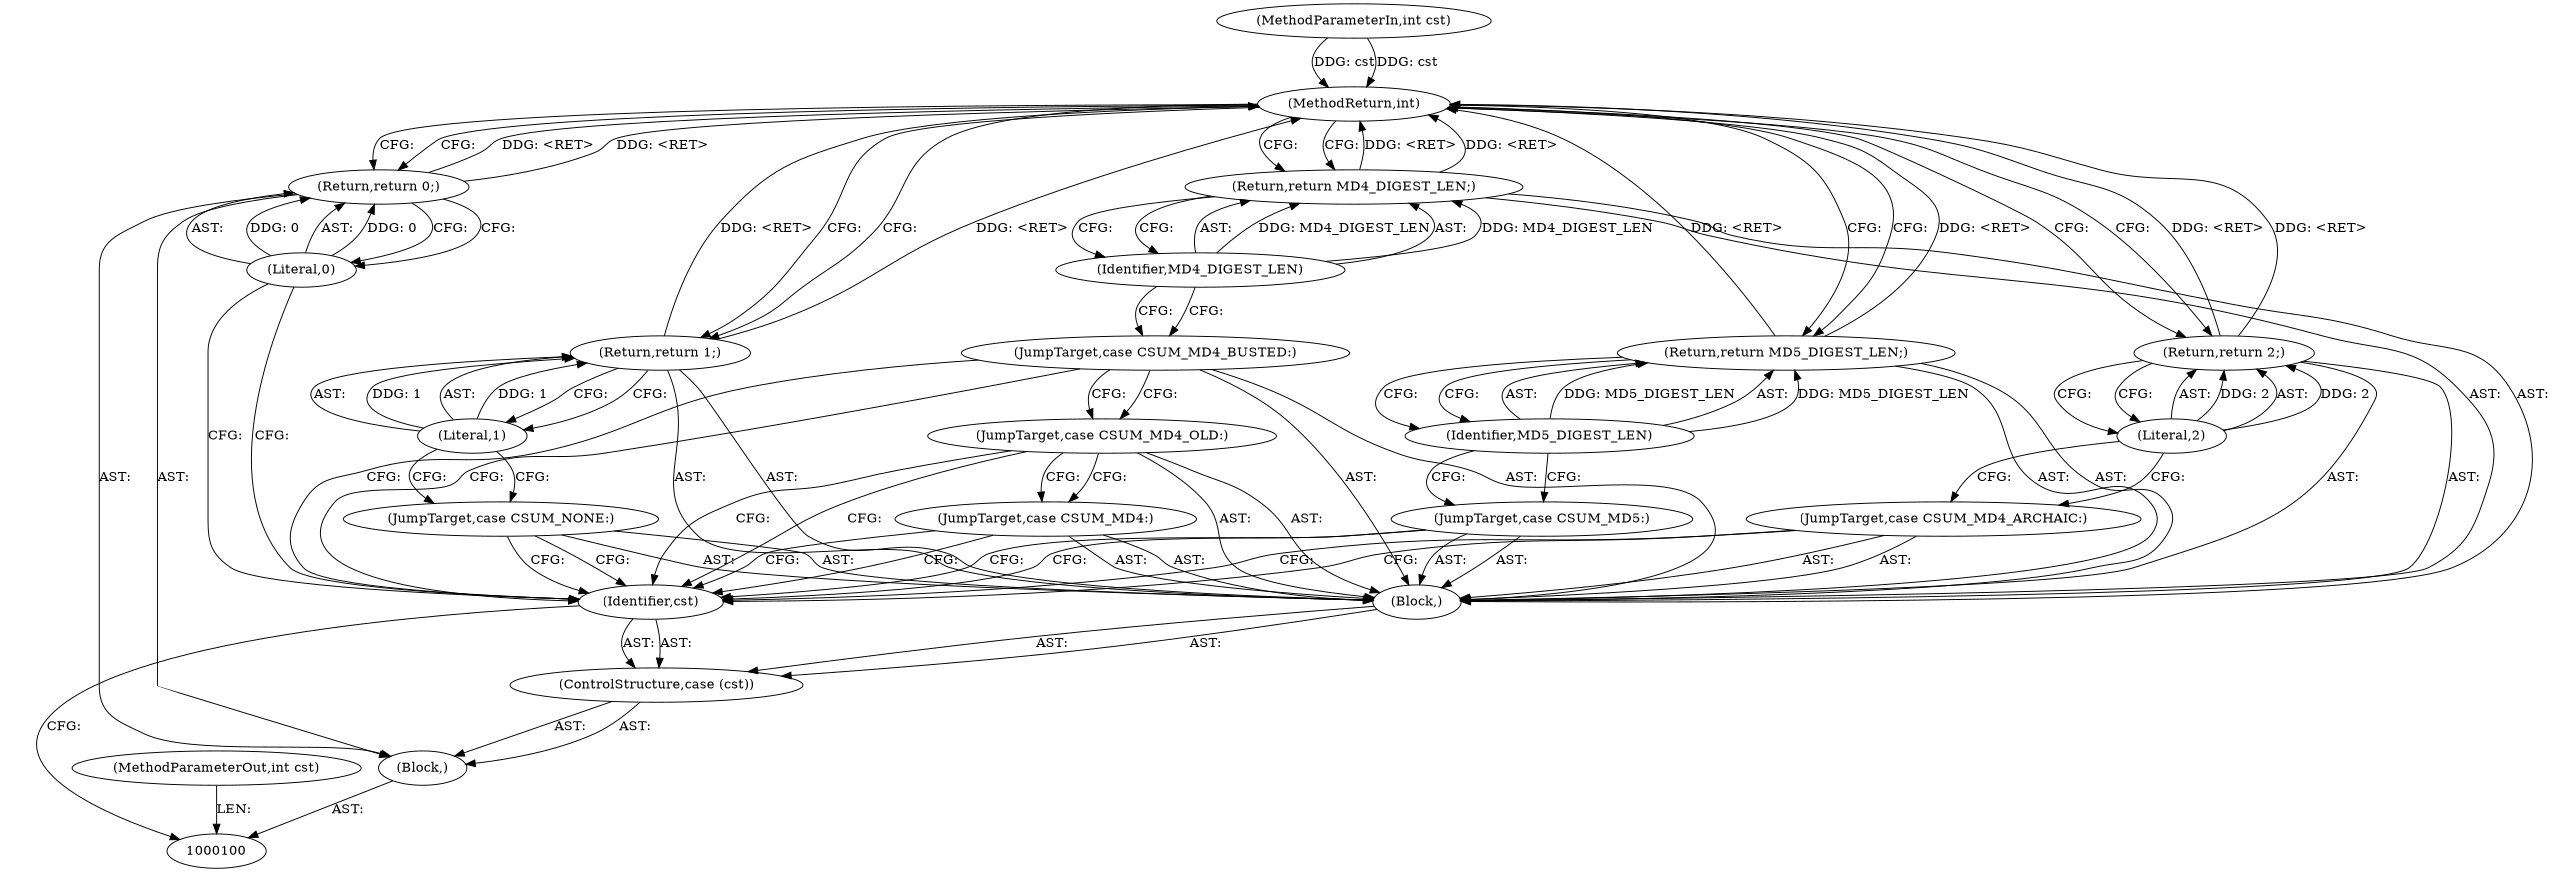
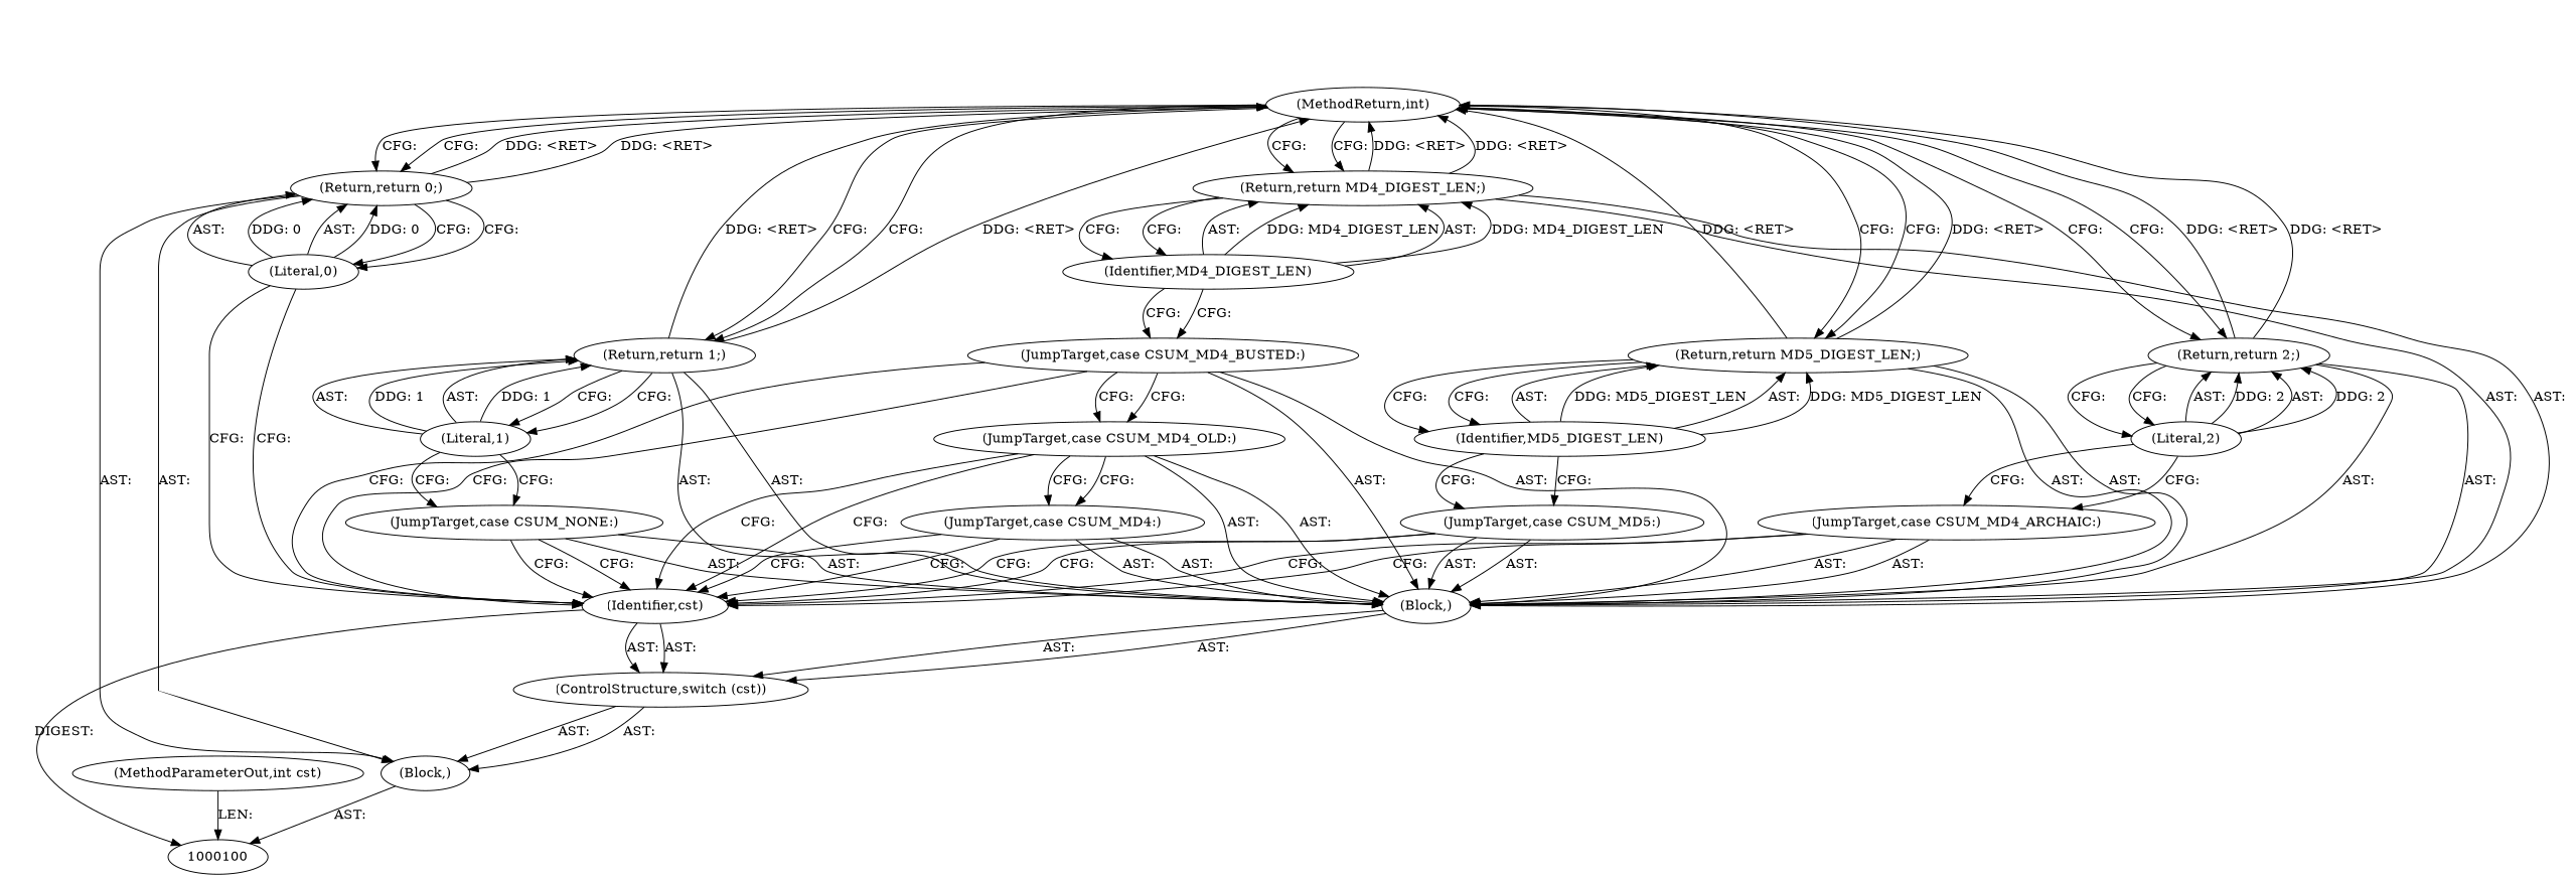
  digraph {
    n1 [label="(MethodReturn,int)"]
    n2 [label="(Return,return MD4_DIGEST_LEN;)"]
    n3 [label="(Return,return MD5_DIGEST_LEN;)"]
    n4 [label="(Return,return 0;)"]
    n5 [label="(Return,return 1;)"]
    n6 [label="(Return,return 2;)"]
    n7 [label="(Block,)"]
    n8 [label="(Identifier,MD4_DIGEST_LEN)"]
    n9 [label="(Identifier,MD5_DIGEST_LEN)"]
    n10 [label="(Literal,0)"]
    n11 [label="(Block,)"]
    n12 [label="(Literal,1)"]
    n13 [label="(Literal,2)"]
-   n14 [label="(MethodParameterIn,int cst)"]
    n15 [label="(MethodParameterOut,int cst)"]
    1000100
    n17 [label="(JumpTarget,case CSUM_MD4_BUSTED:)"]
    n18 [label="(Identifier,cst)"]
    n19 [label="(JumpTarget,case CSUM_MD4_OLD:)"]
-   n20 [label="(ControlStructure,case (cst))"]
+   n20 [label="(ControlStructure,switch (cst))"]
    n21 [label="(JumpTarget,case CSUM_MD4:)"]
    n22 [label="(JumpTarget,case CSUM_MD5:)"]
    n23 [label="(JumpTarget,case CSUM_NONE:)"]
    n24 [label="(JumpTarget,case CSUM_MD4_ARCHAIC:)"]
    n1 -> n2 [label="CFG: "]
    n1 -> n2 [label="CFG: "]
    n1 -> n3 [label="CFG: "]
    n1 -> n3 [label="CFG: "]
    n1 -> n4 [label="CFG: "]
    n1 -> n4 [label="CFG: "]
    n1 -> n5 [label="CFG: "]
    n1 -> n5 [label="CFG: "]
    n1 -> n6 [label="CFG: "]
    n1 -> n6 [label="CFG: "]
    n2 -> n1 [label="DDG: <RET>"]
    n2 -> n1 [label="DDG: <RET>"]
    n2 -> n7 [label="AST: "]
    n2 -> n7 [label="AST: "]
    n2 -> n8 [label="CFG: "]
    n2 -> n8 [label="CFG: "]
    n3 -> n1 [label="DDG: <RET>"]
    n3 -> n1 [label="DDG: <RET>"]
    n3 -> n7 [label="AST: "]
    n3 -> n7 [label="AST: "]
    n3 -> n9 [label="CFG: "]
    n3 -> n9 [label="CFG: "]
    n4 -> n1 [label="DDG: <RET>"]
    n4 -> n1 [label="DDG: <RET>"]
    n4 -> n10 [label="CFG: "]
    n4 -> n10 [label="CFG: "]
    n4 -> n11 [label="AST: "]
    n4 -> n11 [label="AST: "]
    n5 -> n1 [label="DDG: <RET>"]
    n5 -> n1 [label="DDG: <RET>"]
    n5 -> n7 [label="AST: "]
    n5 -> n7 [label="AST: "]
    n5 -> n12 [label="CFG: "]
    n5 -> n12 [label="CFG: "]
    n6 -> n1 [label="DDG: <RET>"]
    n6 -> n1 [label="DDG: <RET>"]
    n6 -> n7 [label="AST: "]
    n6 -> n7 [label="AST: "]
    n6 -> n13 [label="CFG: "]
    n6 -> n13 [label="CFG: "]
    n7 -> n20 [label="AST: "]
    n7 -> n20 [label="AST: "]
    n8 -> n2 [label="AST: "]
    n8 -> n2 [label="DDG: MD4_DIGEST_LEN"]
    n8 -> n2 [label="AST: "]
    n8 -> n2 [label="DDG: MD4_DIGEST_LEN"]
    n8 -> n17 [label="CFG: "]
    n8 -> n17 [label="CFG: "]
    n9 -> n3 [label="AST: "]
    n9 -> n3 [label="DDG: MD5_DIGEST_LEN"]
    n9 -> n3 [label="AST: "]
    n9 -> n3 [label="DDG: MD5_DIGEST_LEN"]
    n9 -> n22 [label="CFG: "]
    n9 -> n22 [label="CFG: "]
    n10 -> n4 [label="AST: "]
    n10 -> n4 [label="DDG: 0"]
    n10 -> n4 [label="AST: "]
    n10 -> n4 [label="DDG: 0"]
    n10 -> n18 [label="CFG: "]
    n10 -> n18 [label="CFG: "]
    n11 -> 1000100 [label="AST: "]
    n12 -> n5 [label="AST: "]
    n12 -> n5 [label="DDG: 1"]
    n12 -> n5 [label="AST: "]
    n12 -> n5 [label="DDG: 1"]
    n12 -> n23 [label="CFG: "]
    n12 -> n23 [label="CFG: "]
    n13 -> n6 [label="AST: "]
    n13 -> n6 [label="DDG: 2"]
    n13 -> n6 [label="AST: "]
    n13 -> n6 [label="DDG: 2"]
    n13 -> n24 [label="CFG: "]
    n13 -> n24 [label="CFG: "]
-   n14 -> n1 [label="DDG: cst"]
-   n14 -> n1 [label="DDG: cst"]
    n15 -> 1000100 [label="LEN: "]
    n17 -> n7 [label="AST: "]
    n17 -> n7 [label="AST: "]
    n17 -> n18 [label="CFG: "]
    n17 -> n18 [label="CFG: "]
    n17 -> n19 [label="CFG: "]
    n17 -> n19 [label="CFG: "]
-   n18 -> 1000100 [label="CFG: "]
+   n18 -> 1000100 [label="DIGEST: "]
    n18 -> n20 [label="AST: "]
    n18 -> n20 [label="AST: "]
    n19 -> n7 [label="AST: "]
    n19 -> n7 [label="AST: "]
    n19 -> n18 [label="CFG: "]
    n19 -> n18 [label="CFG: "]
    n19 -> n21 [label="CFG: "]
    n19 -> n21 [label="CFG: "]
    n20 -> n11 [label="AST: "]
    n20 -> n11 [label="AST: "]
    n21 -> n7 [label="AST: "]
    n21 -> n7 [label="AST: "]
    n21 -> n18 [label="CFG: "]
    n21 -> n18 [label="CFG: "]
    n22 -> n7 [label="AST: "]
    n22 -> n7 [label="AST: "]
    n22 -> n18 [label="CFG: "]
    n22 -> n18 [label="CFG: "]
    n23 -> n7 [label="AST: "]
    n23 -> n7 [label="AST: "]
    n23 -> n18 [label="CFG: "]
    n23 -> n18 [label="CFG: "]
    n24 -> n7 [label="AST: "]
    n24 -> n7 [label="AST: "]
    n24 -> n18 [label="CFG: "]
    n24 -> n18 [label="CFG: "]
  }
